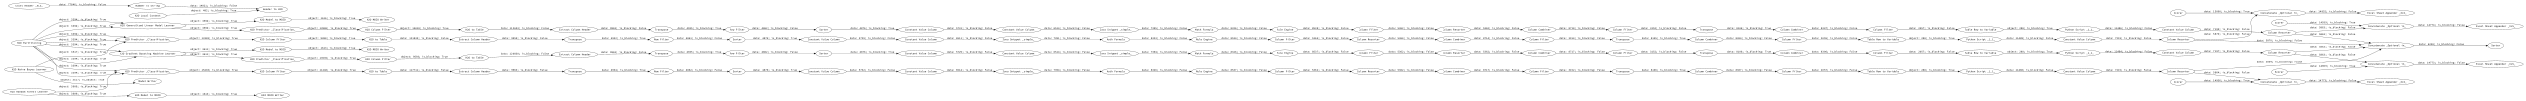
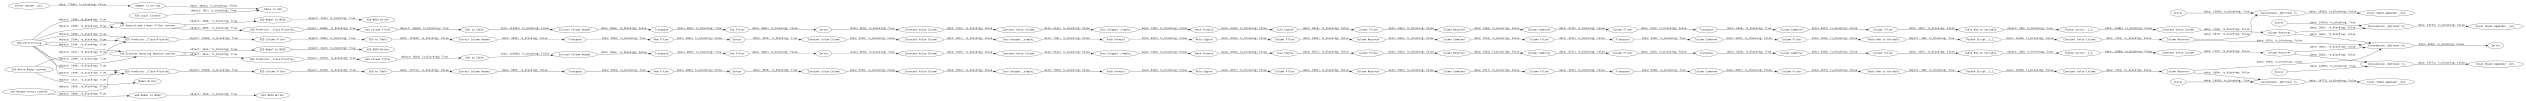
  digraph {
    fontname="Source Code Pro"
    rankdir=LR
    node [fontname="Source Code Pro"]
    edge [fontname="Source Code Pro"]
    n1 [label="H2O Column Filter"]
    n2 [label="H2O to Table"]
    n3 [label="Extract Column Header"]
    n4 [label="H2O MOJO Writer"]
    n5 [label="Python Script _1_1_"]
    n6 [label="Constant Value Column"]
    n7 [label="Column Resorter"]
    n8 [label="Column Resorter"]
    n9 [label="Column Combiner"]
    n10 [label="Column Filter"]
    n11 [label="Concatenate _Optional in_"]
    n12 [label="Excel Sheet Appender _XLS_"]
    n13 [label="Column Combiner"]
    n14 [label="Column Filter"]
    n15 [label=Transpose]
    n16 [label="Row Filter"]
    n17 [label=Sorter]
    n18 [label="Constant Value Column"]
    n19 [label="Constant Value Column"]
    n20 [label="Java Snippet _simple_"]
    n21 [label="Math Formula"]
    n22 [label=Transpose]
    n23 [label="Column Combiner"]
    n24 [label="Column Filter"]
    n25 [label="Table Row to Variable"]
    n26 [label="H2O to Table"]
    n27 [label="Extract Column Header"]
    n28 [label=Transpose]
    n29 [label="Rule Engine"]
    n30 [label="Column Filter"]
-   n31 [label="Excel Reader _XLS_"]
+   n31 [label="Sorter Reader _XLS_"]
    n32 [label="Number To String"]
-   n33 [label="Header to H2O"]
+   n33 [label="Table to H2O"]
    n34 [label="Rule Engine"]
    n35 [label="Column Filter"]
    n36 [label="Column Resorter"]
    n37 [label="Model Writer"]
    n38 [label="Column Combiner"]
    n39 [label="Column Filter"]
    n40 [label=Transpose]
    n41 [label="Column Filter"]
    n42 [label="Column Resorter"]
    n43 [label="Column Combiner"]
    n44 [label="Column Filter"]
    n45 [label="Table Row to Variable"]
    n46 [label="Python Script _1_1_"]
    n47 [label="Concatenate _Optional in_"]
    n48 [label="Excel Sheet Appender _XLS_"]
    n49 [label=Sorter]
    n50 [label="Column Resorter"]
    n51 [label="Constant Value Column"]
    n52 [label="Column Resorter"]
    n53 [label="Concatenate _Optional in_"]
    n54 [label="Table Row to Variable"]
    n55 [label="Table Row to Variable"]
    n56 [label="Python Script _1_1_"]
    n57 [label="Constant Value Column"]
    n58 [label=Transpose]
    n59 [label="Column Combiner"]
    n60 [label="Column Filter"]
    n61 [label="Concatenate _Optional in_"]
    n62 [label="Excel Sheet Appender _XLS_"]
    n63 [label="H2O Partitioning"]
    n64 [label="H2O Predictor _Classification_"]
    n65 [label="H2O Predictor _Classification_"]
-   n66 [label="H2O Generalized Linear Model Learner"]
+   n66 [label="H2O Generalized Linear Filter Learner"]
    n67 [label="H2O Gradient Boosting Machine Learner"]
    n68 [label="H2O Column Filter"]
    n69 [label="H2O Model to MOJO"]
    n70 [label="H2O Predictor _Classification_"]
    n71 [label="H2O Predictor _Classification_"]
    n72 [label="H2O Model to MOJO"]
    n73 [label="Column Resorter"]
    n74 [label="H2O Column Filter"]
    n75 [label="Math Formula"]
    n76 [label="Rule Engine"]
    n77 [label="Python Script _1_1_"]
    n78 [label="Concatenate _Optional in_"]
    n79 [label="Column Resorter"]
    n80 [label="Constant Value Column"]
    n81 [label="Java Snippet _simple_"]
    n82 [label="Math Formula"]
    n83 [label="H2O MOJO Writer"]
    n84 [label=Sorter]
    n85 [label="Constant Value Column"]
    n86 [label="Excel Sheet Appender _XLS_"]
    n87 [label="Column Filter"]
    n88 [label="Column Filter"]
    n89 [label="Constant Value Column"]
    n90 [label=Transpose]
    n91 [label="Row Filter"]
    n92 [label="Row Filter"]
    n93 [label=Sorter]
    n94 [label="Constant Value Column"]
    n95 [label="H2O MOJO Writer"]
    n96 [label="Constant Value Column"]
    n97 [label="H2O Naive Bayes Learner"]
    n98 [label="Java Snippet _simple_"]
    n99 [label="Row Filter"]
    n100 [label=Scorer]
    n101 [label=Scorer]
    n102 [label="Extract Column Header"]
    n103 [label=Transpose]
    n104 [label="Column Combiner"]
    n105 [label="Column Combiner"]
    n106 [label=Transpose]
    n107 [label="H2O to Table"]
    n108 [label="Extract Column Header"]
    n109 [label="H2O Local Context"]
    n110 [label="Java Snippet _simple_"]
    n111 [label="Rule Engine"]
    n112 [label="Column Filter"]
    n113 [label="H2O Model to MOJO"]
    n114 [label="Constant Value Column"]
    n115 [label="Constant Value Column"]
    n116 [label="H2O to Table"]
    n117 [label="H2O Column Filter"]
    n118 [label=Scorer]
    n119 [label="Math Formula"]
    n120 [label=Scorer]
    n121 [label=Sorter]
    n122 [label="H2O Random Forest Learner"]
    n1 -> n2 [label="object: 9498; is_blocking: True"]
    n2 -> n3 [label="data: 121835; is_blocking: False"]
    n3 -> n90 [label="data: 9959; is_blocking: False"]
    n5 -> n6 [label="data: 11489; is_blocking: False"]
    n6 -> n7 [label="data: 7219; is_blocking: False"]
    n7 -> n47 [label="data: 5870; is_blocking: False"]
    n7 -> n53 [label="data: 5870; is_blocking: False"]
    n8 -> n9 [label="data: 5362; is_blocking: False"]
    n9 -> n10 [label="data: 8717; is_blocking: False"]
    n10 -> n22 [label="data: 3152; is_blocking: False"]
    n11 -> n12 [label="data: 14773; is_blocking: False"]
    n13 -> n14 [label="data: 8717; is_blocking: False"]
    n14 -> n15 [label="data: 3152; is_blocking: False"]
    n15 -> n23 [label="data: 8106; is_blocking: True"]
    n16 -> n17 [label="data: 4862; is_blocking: False"]
    n17 -> n18 [label="data: 4876; is_blocking: True"]
    n18 -> n96 [label="data: 5732; is_blocking: False"]
    n19 -> n20 [label="data: 6514; is_blocking: False"]
    n20 -> n21 [label="data: 7394; is_blocking: False"]
    n21 -> n29 [label="data: 8326; is_blocking: False"]
    n22 -> n105 [label="data: 8106; is_blocking: True"]
    n23 -> n24 [label="data: 8307; is_blocking: False"]
    n24 -> n25 [label="data: 2057; is_blocking: False"]
    n25 -> n77 [label="object: 288; is_blocking: True"]
    n26 -> n27 [label="data: 120830; is_blocking: False"]
    n27 -> n28 [label="data: 9963; is_blocking: False"]
    n28 -> n92 [label="data: 4935; is_blocking: True"]
    n29 -> n30 [label="data: 8537; is_blocking: False"]
    n30 -> n8 [label="data: 5362; is_blocking: False"]
    n31 -> n32 [label="data: 77846; is_blocking: False"]
    n32 -> n33 [label="data: 14821; is_blocking: False"]
    n34 -> n35 [label="data: 8538; is_blocking: False"]
    n35 -> n36 [label="data: 5362; is_blocking: False"]
    n36 -> n38 [label="data: 5362; is_blocking: False"]
    n38 -> n39 [label="data: 8718; is_blocking: False"]
    n39 -> n40 [label="data: 3152; is_blocking: False"]
    n40 -> n104 [label="data: 8106; is_blocking: True"]
    n41 -> n42 [label="data: 5360; is_blocking: False"]
    n42 -> n43 [label="data: 5360; is_blocking: False"]
    n43 -> n88 [label="data: 8714; is_blocking: False"]
    n44 -> n45 [label="data: 2057; is_blocking: False"]
    n45 -> n46 [label="object: 288; is_blocking: True"]
    n46 -> n89 [label="data: 11484; is_blocking: False"]
    n47 -> n48 [label="data: 14852; is_blocking: False"]
    n50 -> n13 [label="data: 5362; is_blocking: False"]
    n51 -> n52 [label="data: 7215; is_blocking: False"]
    n52 -> n11 [label="data: 5864; is_blocking: False"]
    n52 -> n53 [label="data: 5864; is_blocking: False"]
    n53 -> n49 [label="data: 6238; is_blocking: False"]
    n54 -> n5 [label="object: 288; is_blocking: True"]
    n55 -> n56 [label="object: 288; is_blocking: True"]
    n56 -> n57 [label="data: 11486; is_blocking: False"]
    n57 -> n73 [label="data: 7199; is_blocking: False"]
    n58 -> n59 [label="data: 8105; is_blocking: True"]
    n59 -> n60 [label="data: 8304; is_blocking: False"]
    n60 -> n54 [label="data: 2055; is_blocking: False"]
    n61 -> n62 [label="data: 14773; is_blocking: False"]
    n63 -> n64 [label="object: 3394; is_blocking: True"]
    n63 -> n64 [label="object: 3394; is_blocking: True"]
    n63 -> n65 [label="object: 3394; is_blocking: True"]
    n63 -> n65 [label="object: 3394; is_blocking: True"]
    n63 -> n66 [label="object: 3394; is_blocking: True"]
    n63 -> n66 [label="object: 3394; is_blocking: True"]
    n63 -> n67 [label="object: 3394; is_blocking: True"]
    n63 -> n67 [label="object: 3394; is_blocking: True"]
    n64 -> n1 [label="object: 13383; is_blocking: True"]
    n65 -> n68 [label="object: 15203; is_blocking: True"]
    n66 -> n69 [label="object: 3594; is_blocking: True"]
    n66 -> n70 [label="object: 3594; is_blocking: True"]
    n67 -> n71 [label="object: 3611; is_blocking: True"]
    n67 -> n72 [label="object: 3611; is_blocking: True"]
    n68 -> n116 [label="object: 11240; is_blocking: True"]
    n69 -> n4 [label="object: 1616; is_blocking: True"]
    n70 -> n117 [label="object: 13980; is_blocking: True"]
    n71 -> n74 [label="object: 13535; is_blocking: True"]
    n72 -> n83 [label="object: 1613; is_blocking: True"]
    n73 -> n53 [label="data: 5863; is_blocking: False"]
    n73 -> n78 [label="data: 5863; is_blocking: False"]
    n74 -> n26 [label="object: 9593; is_blocking: True"]
    n75 -> n76 [label="data: 8323; is_blocking: False"]
    n76 -> n41 [label="data: 8534; is_blocking: False"]
    n77 -> n51 [label="data: 11480; is_blocking: False"]
    n78 -> n86 [label="data: 14774; is_blocking: False"]
    n79 -> n53 [label="data: 5863; is_blocking: False"]
    n79 -> n61 [label="data: 5863; is_blocking: False"]
    n80 -> n81 [label="data: 6514; is_blocking: False"]
    n81 -> n82 [label="data: 7395; is_blocking: False"]
    n82 -> n34 [label="data: 8326; is_blocking: False"]
    n84 -> n85 [label="data: 4876; is_blocking: True"]
    n85 -> n80 [label="data: 5731; is_blocking: False"]
    n87 -> n55 [label="data: 2057; is_blocking: False"]
    n88 -> n58 [label="data: 3150; is_blocking: False"]
    n89 -> n79 [label="data: 7197; is_blocking: False"]
    n90 -> n91 [label="data: 4932; is_blocking: True"]
    n91 -> n121 [label="data: 4861; is_blocking: False"]
    n92 -> n93 [label="data: 4862; is_blocking: False"]
    n93 -> n94 [label="data: 4876; is_blocking: True"]
    n94 -> n19 [label="data: 5729; is_blocking: False"]
    n96 -> n110 [label="data: 6514; is_blocking: False"]
-   n97 -> n37 [label="object: 3517; is_object: True"]
+   n97 -> n37 [label="object: 3517; is_blocking: True"]
    n97 -> n64 [label="object: 3517; is_blocking: True"]
    n98 -> n75 [label="data: 7391; is_blocking: False"]
    n99 -> n84 [label="data: 4862; is_blocking: False"]
    n100 -> n47 [label="data: 15000; is_blocking: True"]
    n101 -> n61 [label="data: 14909; is_blocking: True"]
    n102 -> n103 [label="data: 9963; is_blocking: False"]
    n103 -> n16 [label="data: 4934; is_blocking: True"]
    n104 -> n87 [label="data: 8307; is_blocking: False"]
    n105 -> n44 [label="data: 8306; is_blocking: False"]
    n106 -> n99 [label="data: 4935; is_blocking: True"]
    n107 -> n108 [label="data: 112653; is_blocking: False"]
    n108 -> n106 [label="data: 9963; is_blocking: False"]
    n109 -> n33 [label="object: 482; is_blocking: True"]
    n110 -> n119 [label="data: 7394; is_blocking: False"]
    n111 -> n112 [label="data: 8537; is_blocking: False"]
    n112 -> n50 [label="data: 5362; is_blocking: False"]
    n113 -> n95 [label="object: 1613; is_blocking: True"]
    n114 -> n115 [label="data: 5729; is_blocking: False"]
    n115 -> n98 [label="data: 6511; is_blocking: False"]
    n116 -> n102 [label="data: 117711; is_blocking: False"]
    n117 -> n107 [label="object: 10018; is_blocking: True"]
    n118 -> n78 [label="data: 14939; is_blocking: True"]
    n119 -> n111 [label="data: 8326; is_blocking: False"]
    n120 -> n11 [label="data: 14936; is_blocking: True"]
    n121 -> n114 [label="data: 4874; is_blocking: True"]
    n122 -> n65 [label="object: 3609; is_blocking: True"]
    n122 -> n113 [label="object: 3609; is_blocking: True"]
  }
